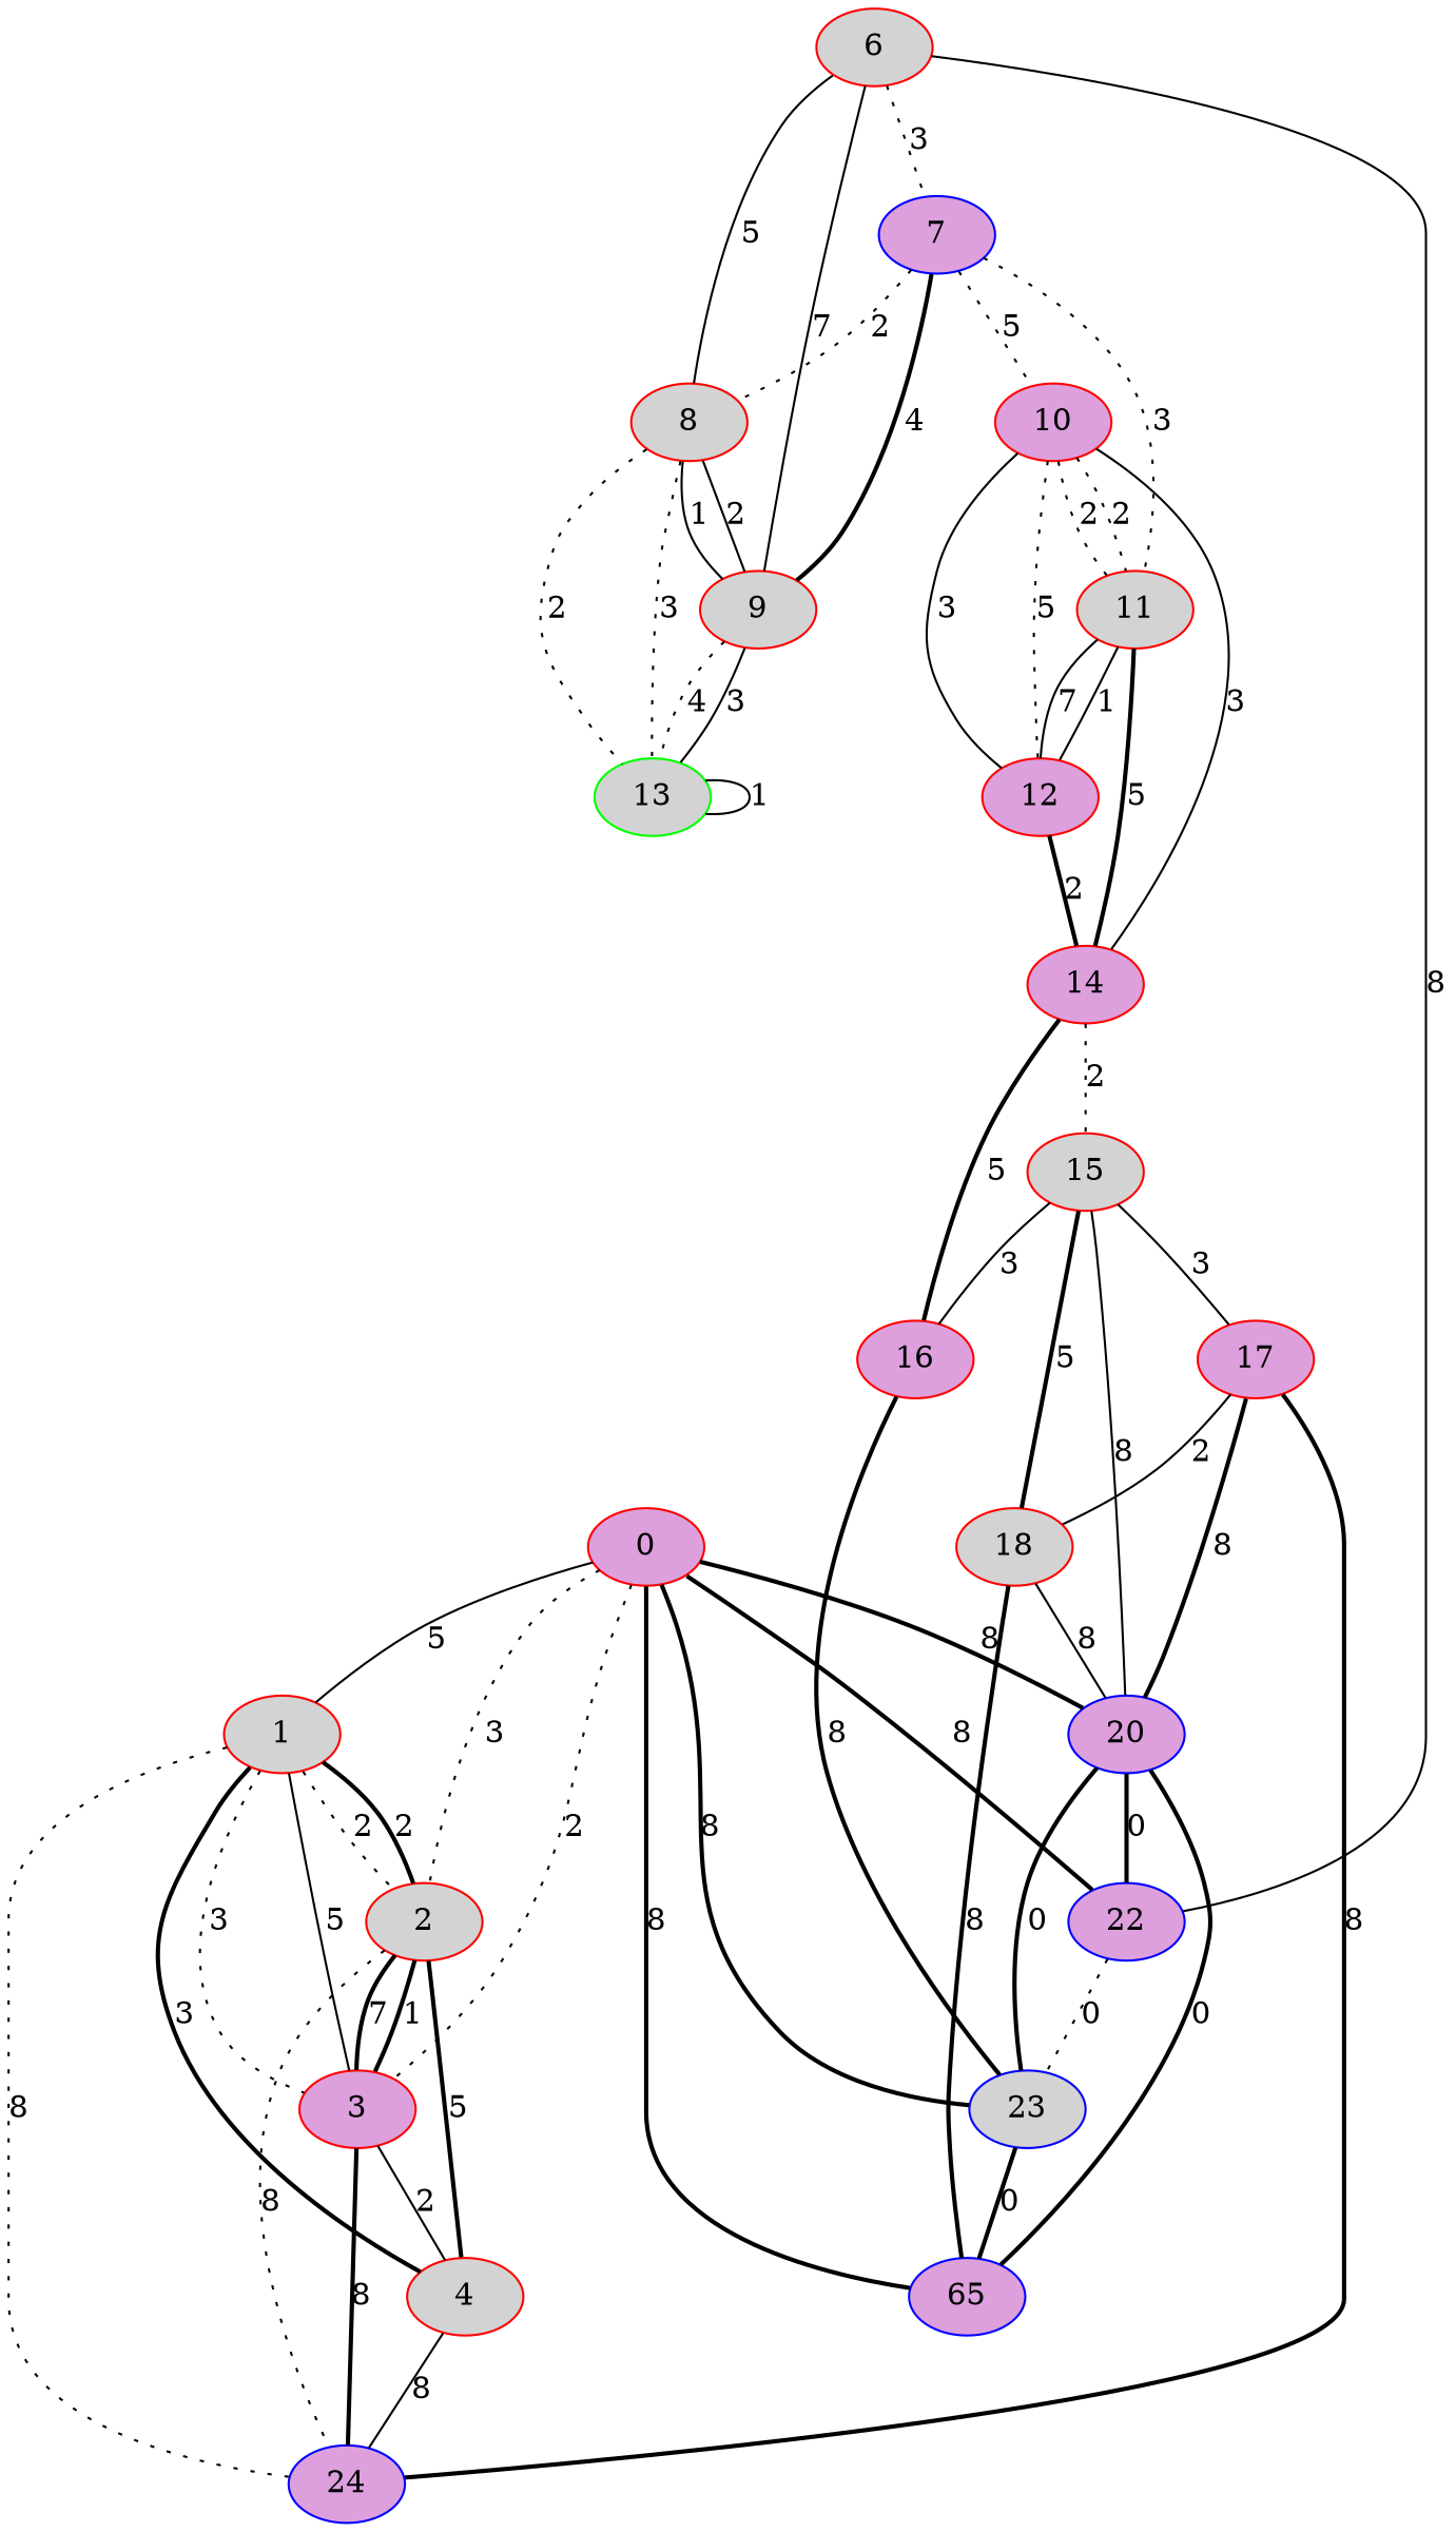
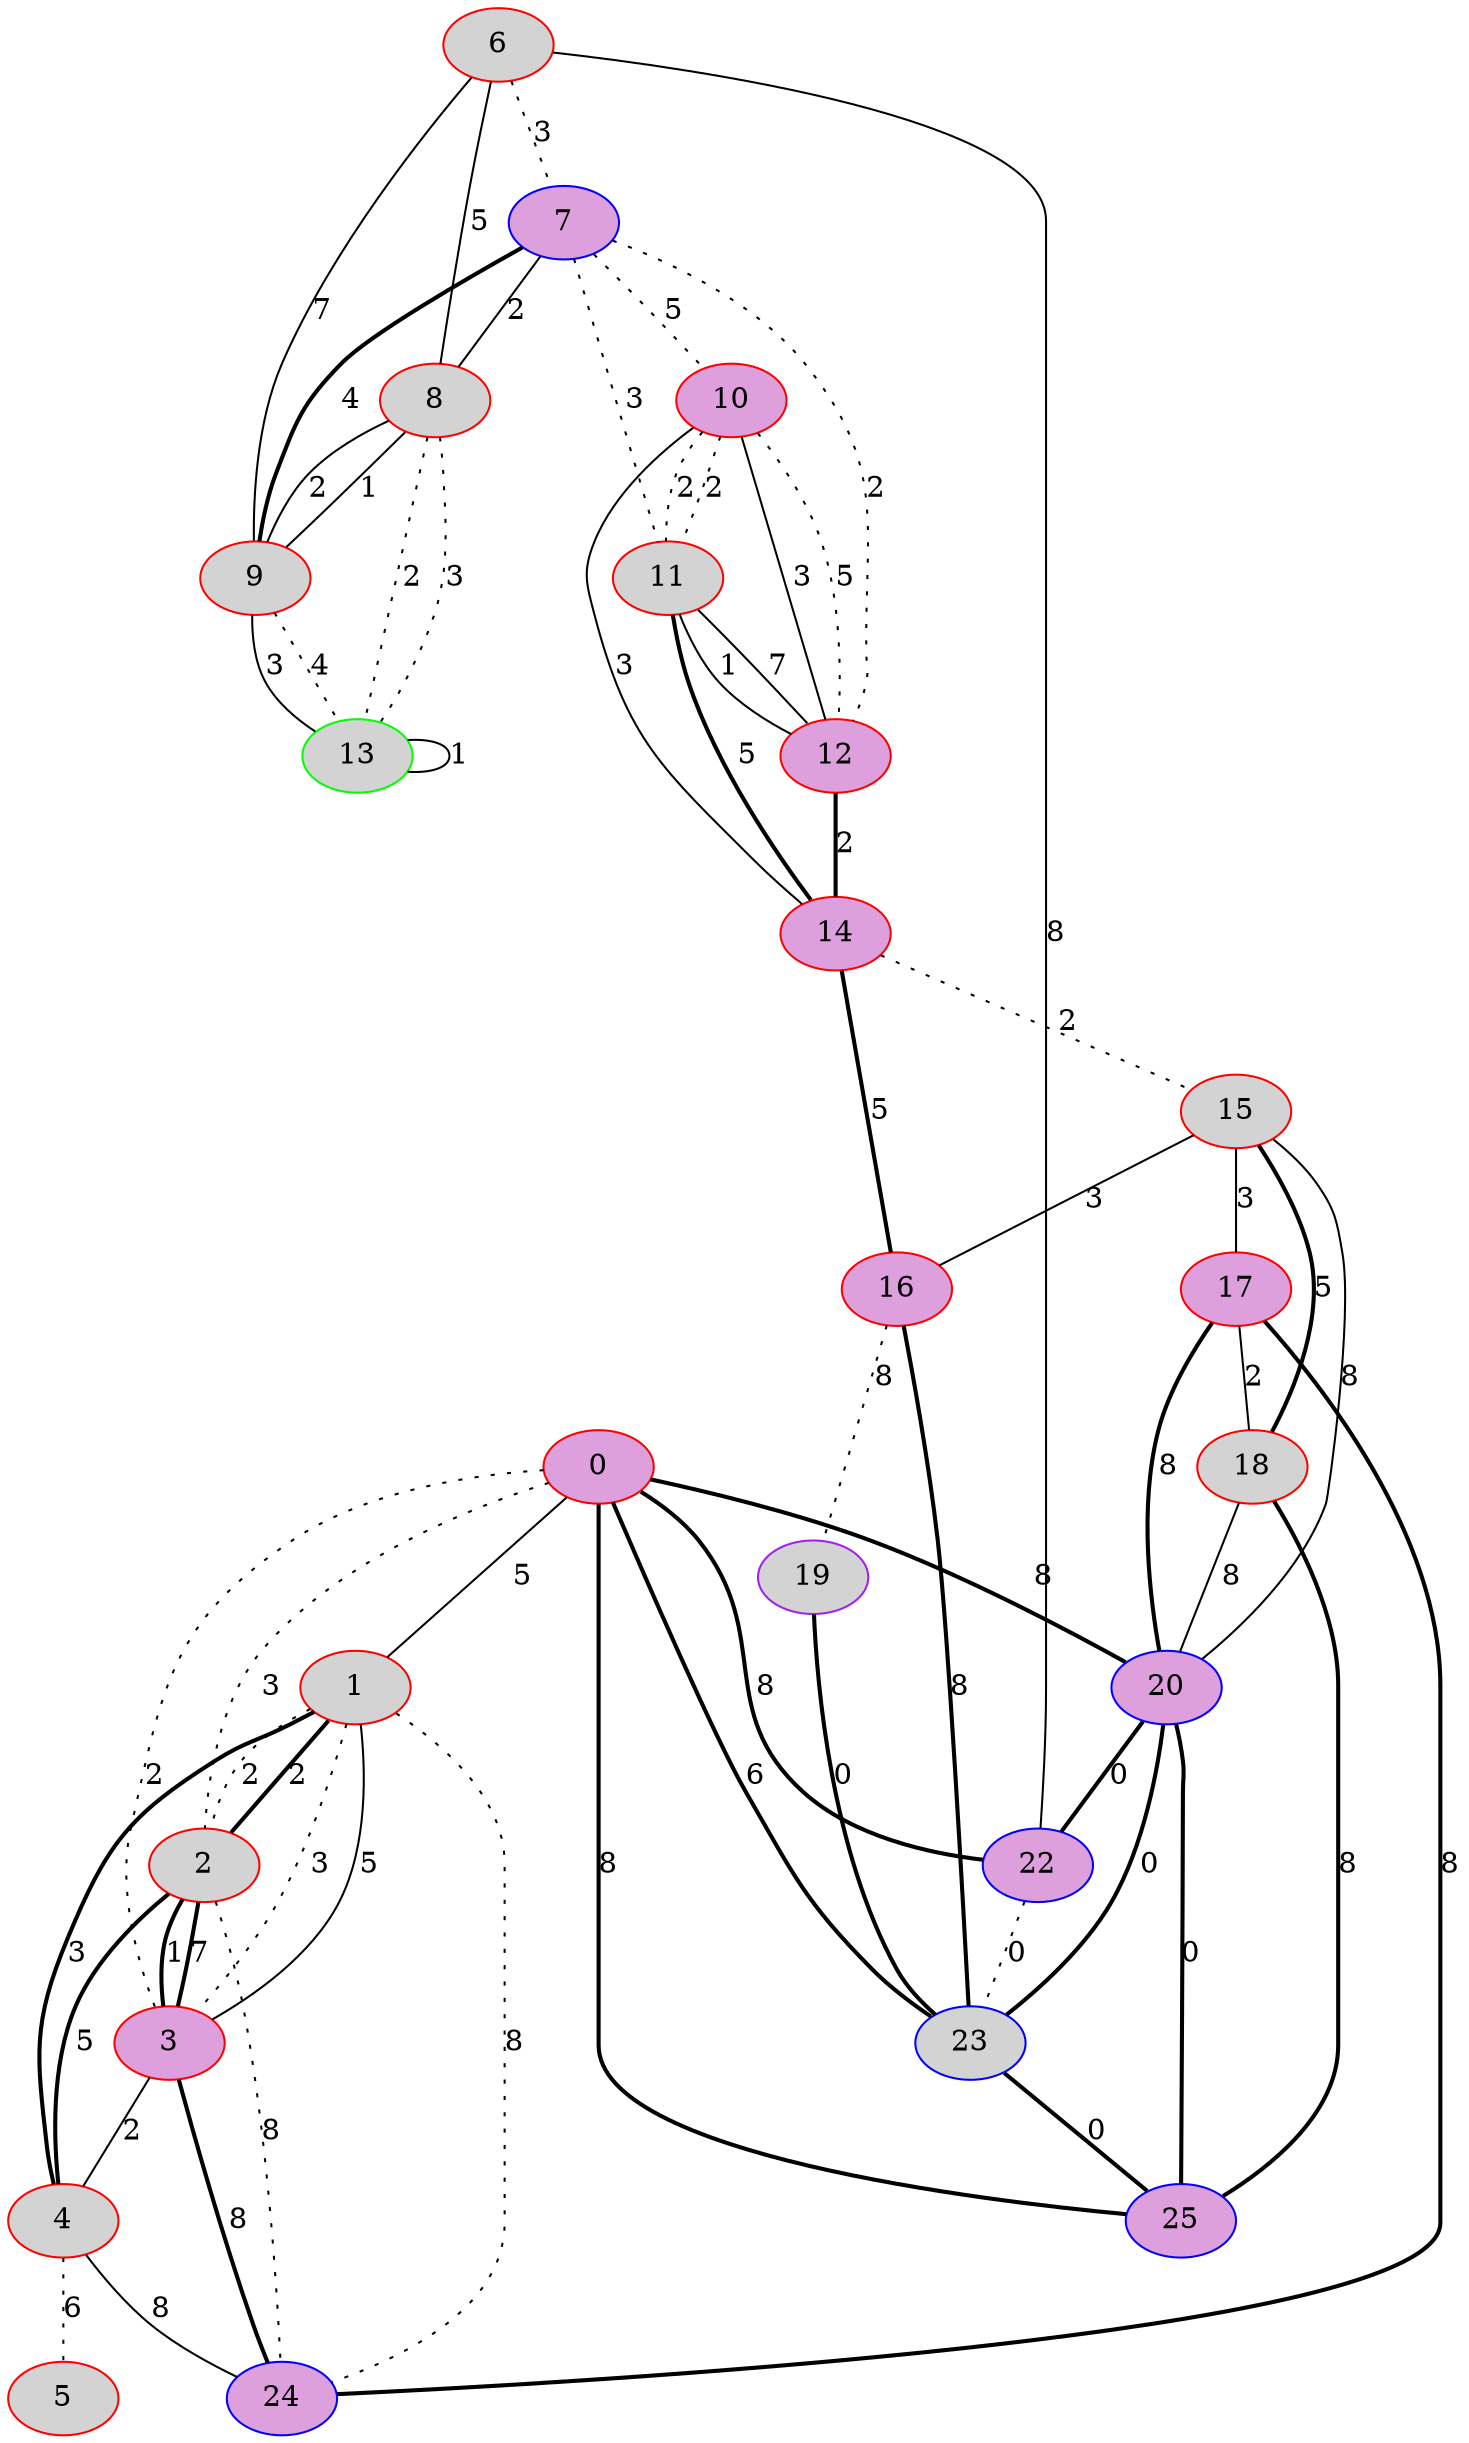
  graph {
    node [color=red fillcolor=lightgrey style=filled weight=1]
    edge [style=bold]
    0 [fillcolor=plum]
    1
    2
    3 [fillcolor=plum]
    20 [color=blue fillcolor=plum weight=3]
    22 [color=blue fillcolor=plum weight=3]
    23 [color=blue weight=3]
-   25 [color=blue fillcolor=plum weight=3 label=65]
+   25 [color=blue fillcolor=plum weight=3]
    4
    24 [color=blue fillcolor=plum weight=3]
+   5
    6
    7 [color=blue fillcolor=plum]
    8
    9
    10 [fillcolor=plum]
    11
    12 [fillcolor=plum]
    13 [color=green weight=2]
    14 [fillcolor=plum]
    15
    16 [fillcolor=plum]
    17 [fillcolor=plum]
    18
+   19 [color=purple weight=4]
    0 -- 1 [label=5 style=solid]
    0 -- 2 [label=3 style=dotted]
    0 -- 3 [label=2 style=dotted]
    0 -- 20 [label=8]
    0 -- 22 [label=8]
-   0 -- 23 [label=8]
+   0 -- 23 [label=6]
    0 -- 25 [label=8]
    1 -- 2 [label=2]
    1 -- 2 [label=2 style=dotted]
    1 -- 3 [label=3 style=dotted]
    1 -- 3 [label=5 style=solid]
    1 -- 4 [label=3]
    1 -- 24 [label=8 style=dotted]
    2 -- 3 [label=1]
    2 -- 3 [label=7]
    2 -- 4 [label=5]
    2 -- 24 [label=8 style=dotted]
    3 -- 4 [label=2 style=solid]
    3 -- 24 [label=8]
    20 -- 22 [label=0]
    20 -- 23 [label=0]
    20 -- 25 [label=0]
    22 -- 23 [label=0 style=dotted]
    23 -- 25 [label=0]
    4 -- 24 [label=8 style=solid]
+   4 -- 5 [label=6 style=dotted]
    6 -- 22 [label=8 style=solid]
    6 -- 7 [label=3 style=dotted]
    6 -- 8 [label=5 style=solid]
    6 -- 9 [label=7 style=solid]
-   7 -- 8 [label=2 style=dotted]
+   7 -- 8 [label=2 style=solid]
    7 -- 9 [label=4]
    7 -- 10 [label=5 style=dotted]
    7 -- 11 [label=3 style=dotted]
+   7 -- 12 [label=2 style=dotted]
    8 -- 9 [label=1 style=solid]
    8 -- 9 [label=2 style=solid]
    8 -- 13 [label=2 style=dotted]
    8 -- 13 [label=3 style=dotted]
    9 -- 13 [label=3 style=solid]
    9 -- 13 [label=4 style=dotted]
    10 -- 11 [label=2 style=dotted]
    10 -- 11 [label=2 style=dotted]
    10 -- 12 [label=3 style=solid]
    10 -- 12 [label=5 style=dotted]
    10 -- 14 [label=3 style=solid]
    11 -- 12 [label=1 style=solid]
    11 -- 12 [label=7 style=solid]
    11 -- 14 [label=5]
    12 -- 14 [label=2]
    13 -- 13 [label=1 style=solid]
    14 -- 15 [label=2 style=dotted]
    14 -- 16 [label=5]
    15 -- 20 [label=8 style=solid]
    15 -- 16 [label=3 style=solid]
    15 -- 17 [label=3 style=solid]
    15 -- 18 [label=5]
    16 -- 23 [label=8]
+   16 -- 19 [label=8 style=dotted]
    17 -- 20 [label=8]
    17 -- 24 [label=8]
    17 -- 18 [label=2 style=solid]
    18 -- 20 [label=8 style=solid]
    18 -- 25 [label=8]
+   19 -- 23 [label=0]
  }
